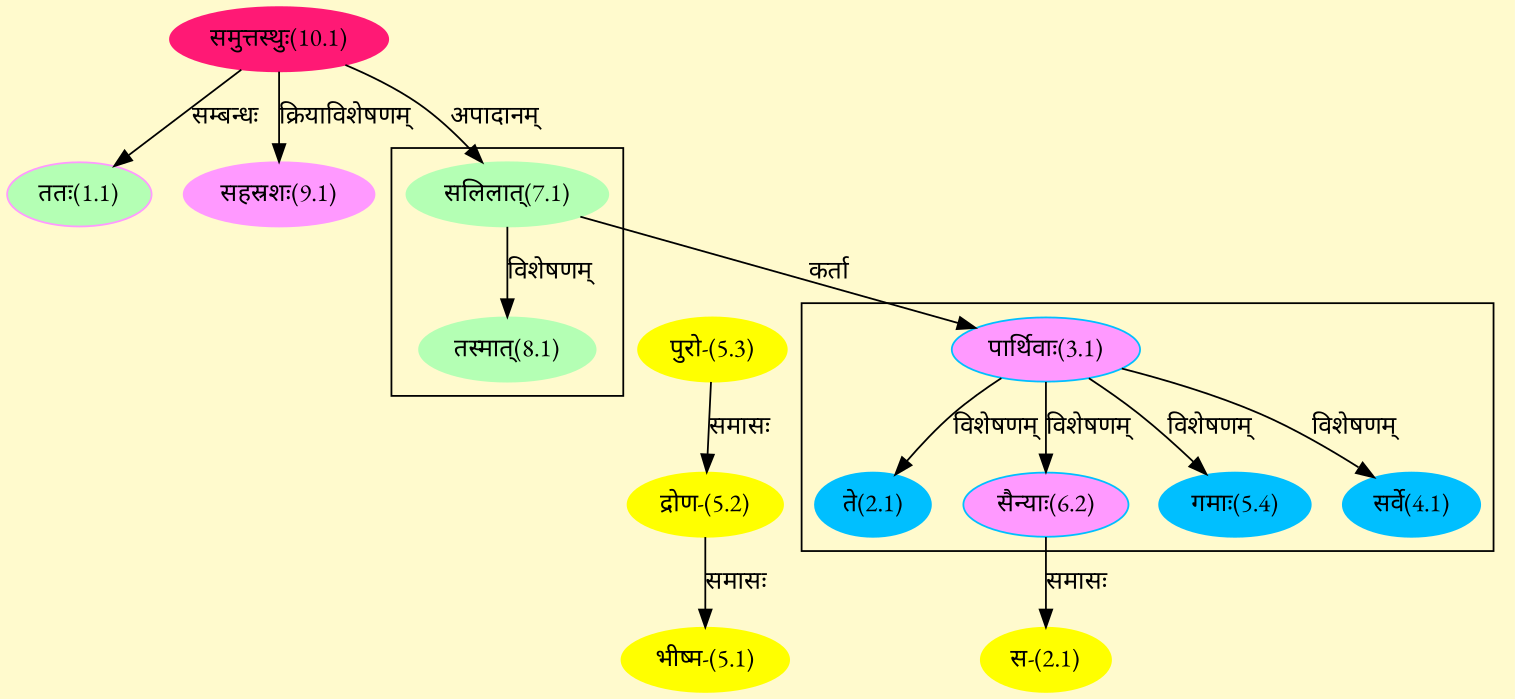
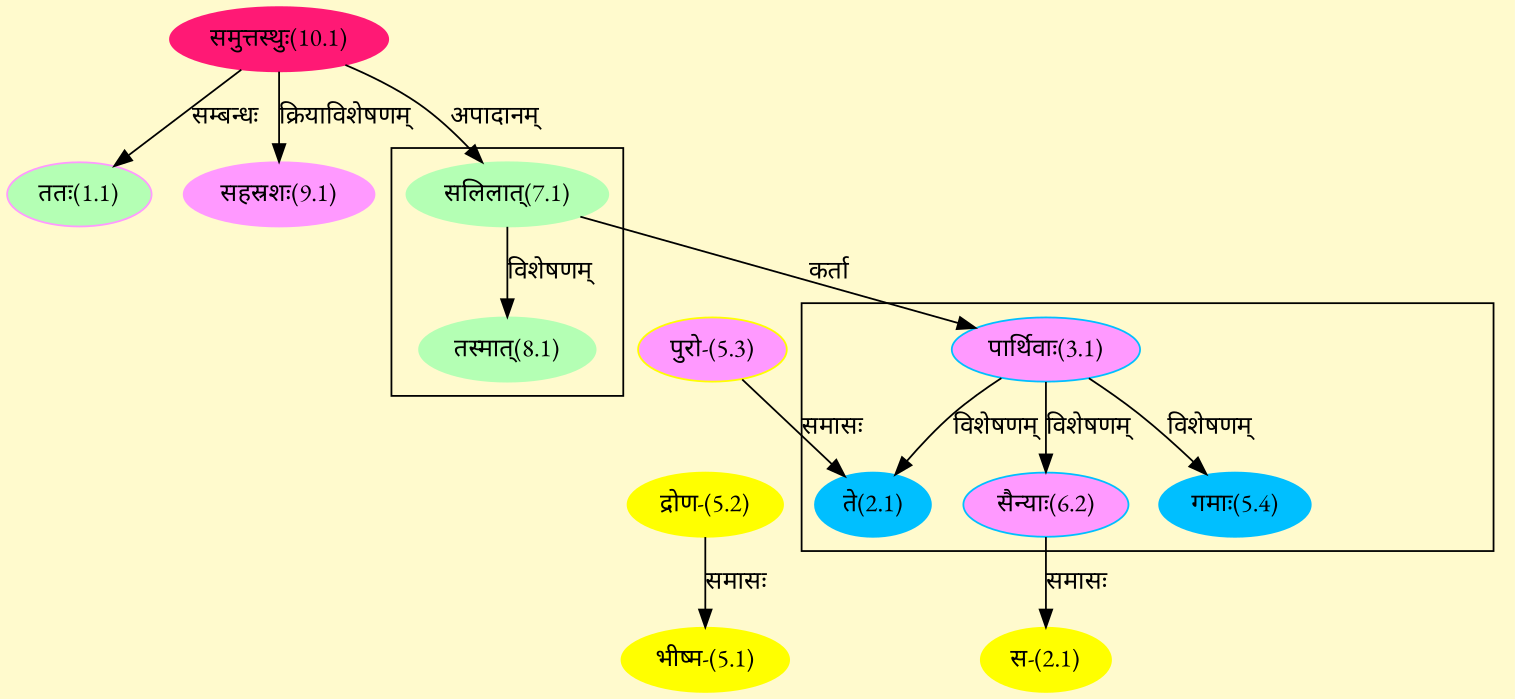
  digraph {
    bgcolor=lemonchiffon1
    compound=true
    fontname="EB Garamond"
    rankdir=BT
    node [color="#00BFFF" fontname="EB Garamond" style=filled]
    edge [dir=back fontname="EB Garamond"]
    n1 [label="ते(2.1)"]
    n2 [fillcolor="#FF99FF" label="पार्थिवाः(3.1)"]
-   n3 [label="सर्वे(4.1)"]
    n4 [label="गमाः(5.4)"]
    n5 [fillcolor="#FF99FF" label="सैन्याः(6.2)"]
    n6 [color="#B4FFB4" label="तस्मात्(8.1)"]
    n7 [color="#B4FFB4" label="सलिलात्(7.1)"]
    n8 [color="#FF1975" label="समुत्तस्थुः(10.1)"]
    n9 [color="#FF99FF" fillcolor="#B4FFB4" label="ततः(1.1)"]
    n10 [color="#FFFF00" label="भीष्म-(5.1)"]
    n11 [color="#FFFF00" label="द्रोण-(5.2)"]
-   n12 [color="#FFFF00" label="पुरो-(5.3)"]
+   n12 [color="#FFFF00" label="पुरो-(5.3)" fillcolor="#FF99FF"]
    n13 [color="#FFFF00" label="स-(2.1)"]
    n14 [color="#FF99FF" label="सहस्रशः(9.1)"]
    subgraph cluster_1 {
      n1
      n2
-     n3
      n4
      n5
    }
    subgraph cluster_2 {
      n6
      n7
    }
    n1 -> n2 [label="विशेषणम्"]
    n2 -> n7 [label="कर्ता"]
-   n3 -> n2 [label="विशेषणम्"]
    n4 -> n2 [label="विशेषणम्"]
    n5 -> n2 [label="विशेषणम्"]
    n6 -> n7 [label="विशेषणम्"]
    n7 -> n8 [label="अपादानम्"]
    n9 -> n8 [label="सम्बन्धः"]
    n10 -> n11 [label="समासः"]
-   n11 -> n12 [label="समासः"]
+   n1 -> n12 [label="समासः"]
    n13 -> n5 [label="समासः"]
    n14 -> n8 [label="क्रियाविशेषणम्"]
  }
